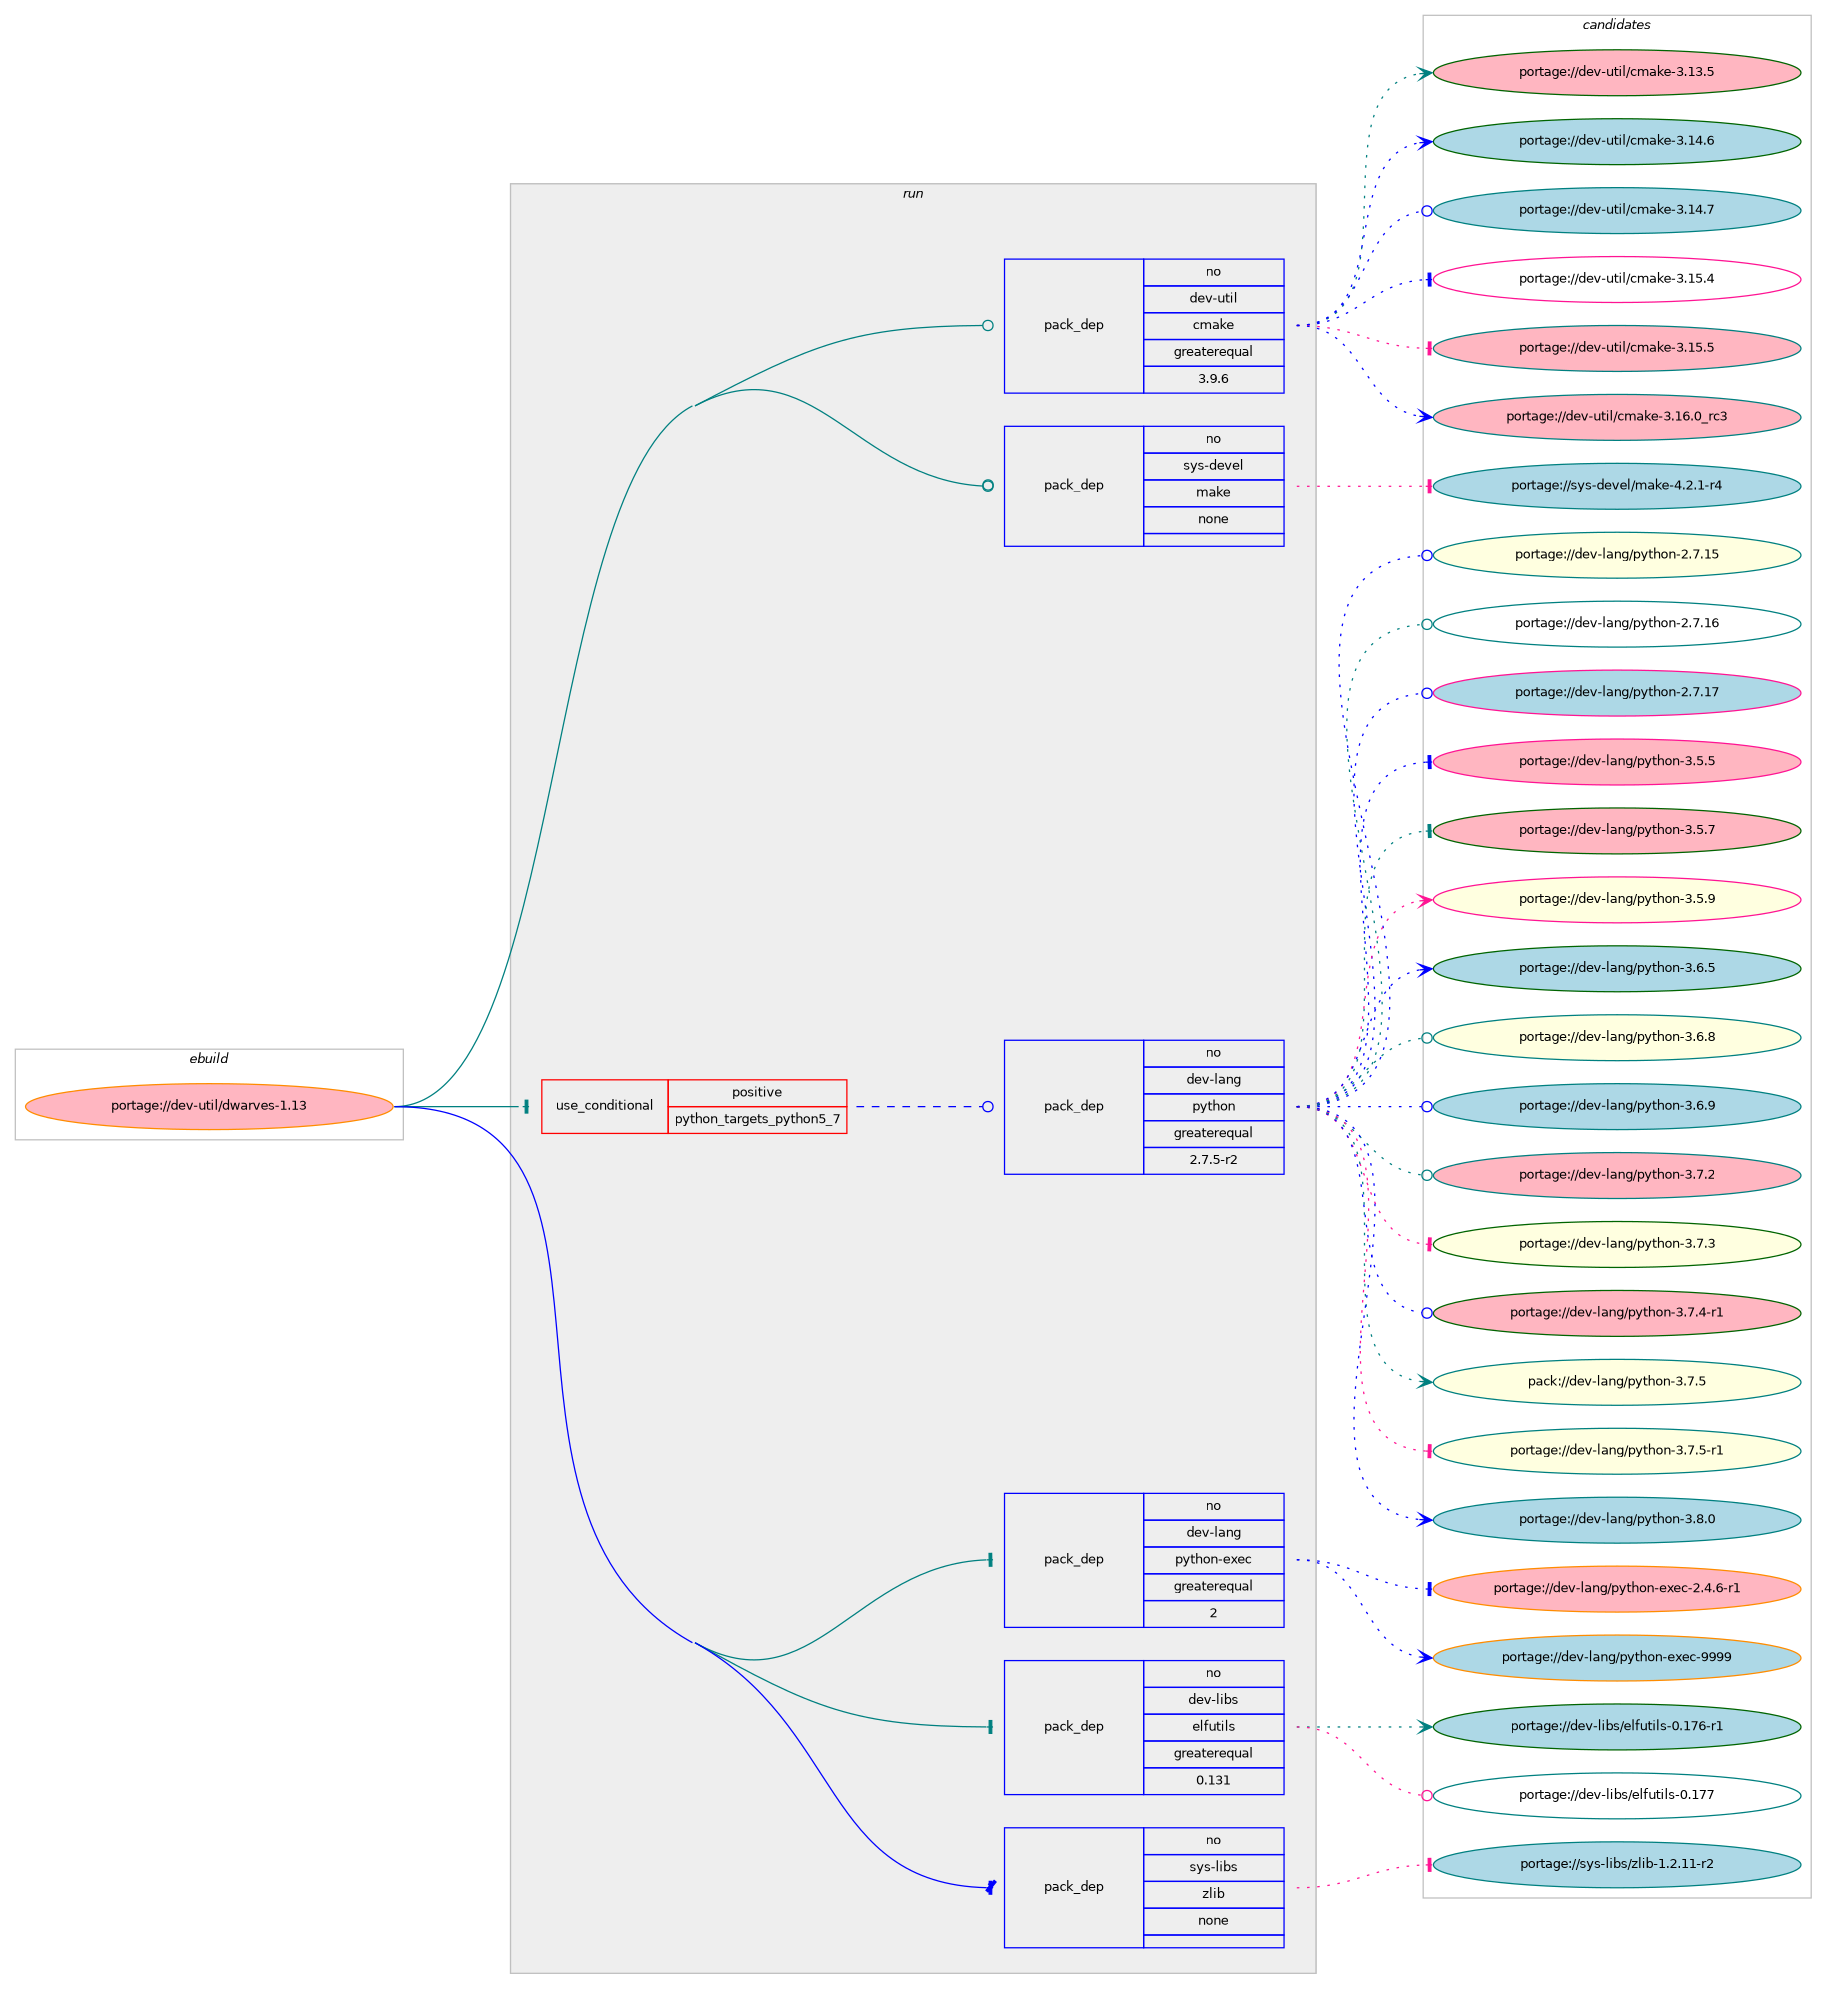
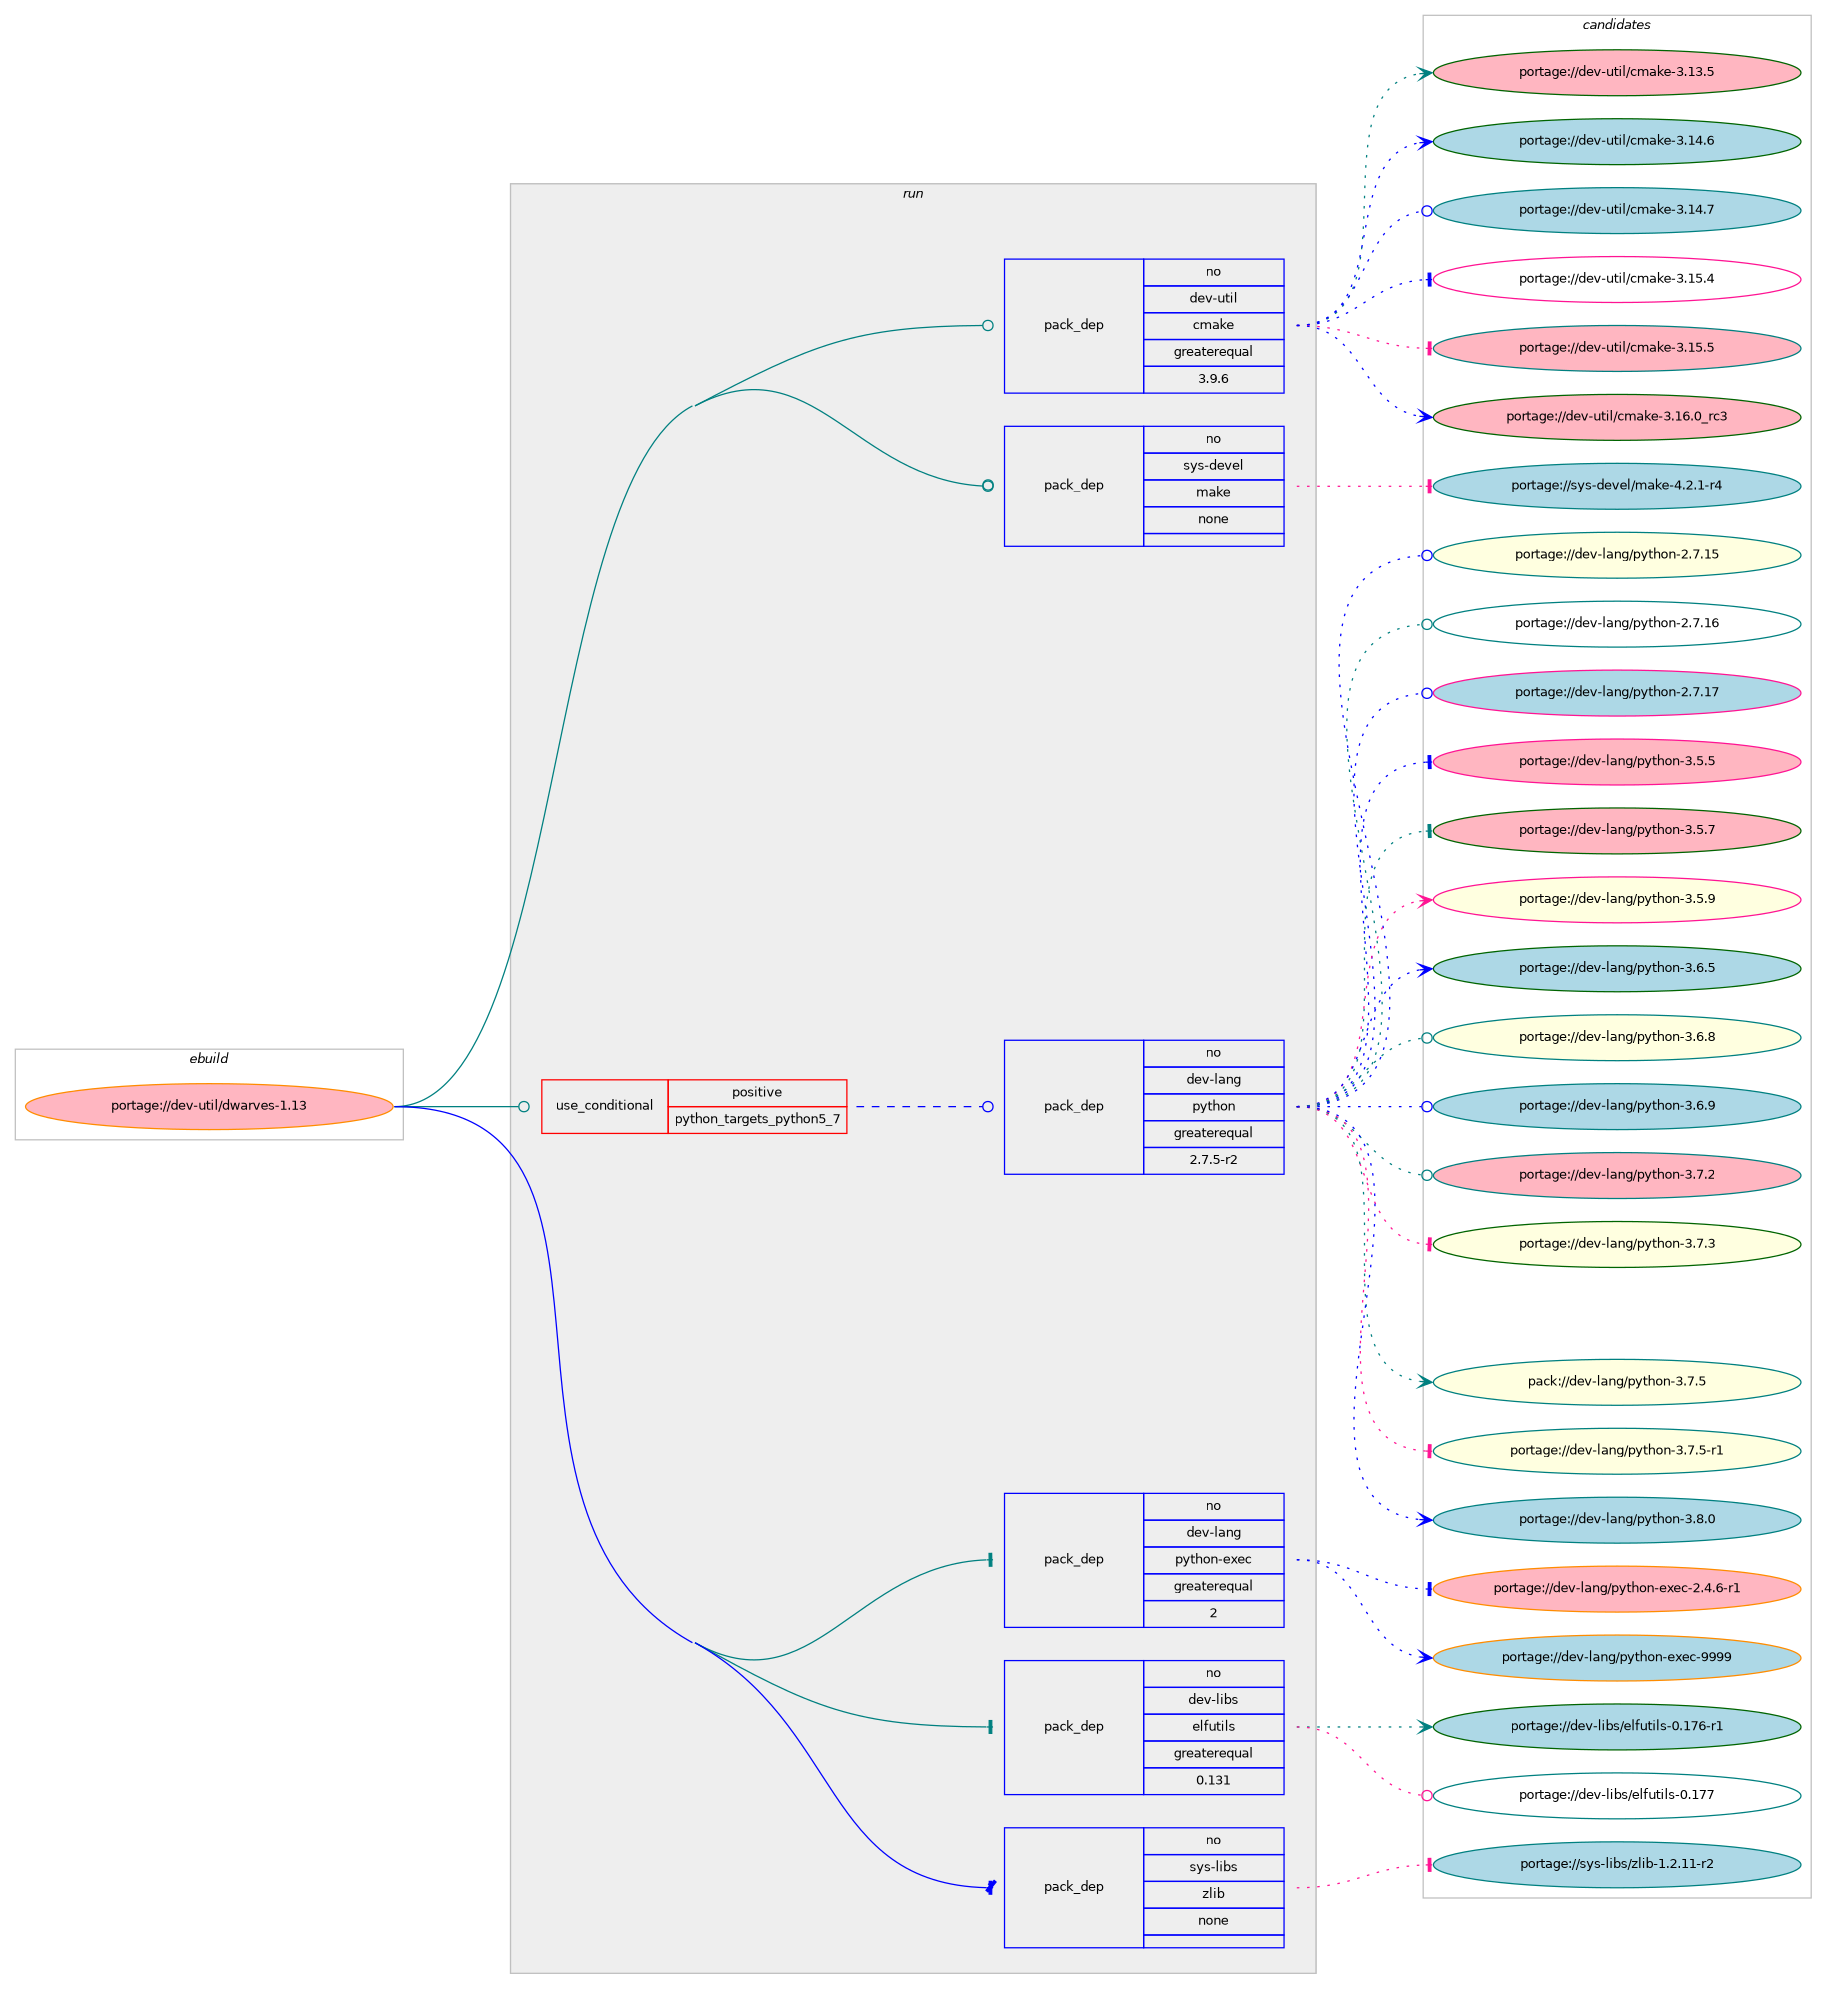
  digraph {
    compound=true
    concentrate=true
    fontname=Helvetica
    fontsize=10
    newrank=true
    rankdir=LR
    ranksep=1.5
    node [color=teal fillcolor=lightblue fontname=Helvetica fontsize=10 style=filled]
    edge [arrowhead=odot color=blue headport=w style=dotted tailport=e weight=100]
    n1 [color=darkorange fillcolor=lightpink label="portage://dev-util/dwarves-1.13" width=4]
    n2 [color=blue label=<<TABLE BORDER="0" CELLBORDER="1" CELLSPACING="0" CELLPADDING="4" WIDTH="220"><TR><TD ROWSPAN="6" CELLPADDING="30">pack_dep</TD></TR><TR><TD WIDTH="110">no</TD></TR><TR><TD>dev-util</TD></TR><TR><TD>cmake</TD></TR><TR><TD>greaterequal</TD></TR><TR><TD>3.9.6</TD></TR></TABLE>> shape=none fillcolor="" style=""]
    n3 [color=blue label=<<TABLE BORDER="0" CELLBORDER="1" CELLSPACING="0" CELLPADDING="4" WIDTH="220"><TR><TD ROWSPAN="6" CELLPADDING="30">pack_dep</TD></TR><TR><TD WIDTH="110">no</TD></TR><TR><TD>sys-devel</TD></TR><TR><TD>make</TD></TR><TR><TD>none</TD></TR><TR><TD></TD></TR></TABLE>> shape=none fillcolor="" style=""]
    n4 [color=blue label=<<TABLE BORDER="0" CELLBORDER="1" CELLSPACING="0" CELLPADDING="4" WIDTH="220"><TR><TD ROWSPAN="6" CELLPADDING="30">pack_dep</TD></TR><TR><TD WIDTH="110">no</TD></TR><TR><TD>dev-lang</TD></TR><TR><TD>python</TD></TR><TR><TD>greaterequal</TD></TR><TR><TD>2.7.5-r2</TD></TR></TABLE>> shape=none fillcolor="" style=""]
    n5 [color=red label=<<TABLE BORDER="0" CELLBORDER="1" CELLSPACING="0" CELLPADDING="4"><TR><TD ROWSPAN="3" CELLPADDING="10">use_conditional</TD></TR><TR><TD>positive</TD></TR><TR><TD>python_targets_python5_7</TD></TR></TABLE>> shape=none fillcolor="" style=""]
    n6 [color=blue label=<<TABLE BORDER="0" CELLBORDER="1" CELLSPACING="0" CELLPADDING="4" WIDTH="220"><TR><TD ROWSPAN="6" CELLPADDING="30">pack_dep</TD></TR><TR><TD WIDTH="110">no</TD></TR><TR><TD>dev-lang</TD></TR><TR><TD>python-exec</TD></TR><TR><TD>greaterequal</TD></TR><TR><TD>2</TD></TR></TABLE>> shape=none fillcolor="" style=""]
    n7 [color=blue label=<<TABLE BORDER="0" CELLBORDER="1" CELLSPACING="0" CELLPADDING="4" WIDTH="220"><TR><TD ROWSPAN="6" CELLPADDING="30">pack_dep</TD></TR><TR><TD WIDTH="110">no</TD></TR><TR><TD>dev-libs</TD></TR><TR><TD>elfutils</TD></TR><TR><TD>greaterequal</TD></TR><TR><TD>0.131</TD></TR></TABLE>> shape=none fillcolor="" style=""]
    n8 [color=blue label=<<TABLE BORDER="0" CELLBORDER="1" CELLSPACING="0" CELLPADDING="4" WIDTH="220"><TR><TD ROWSPAN="6" CELLPADDING="30">pack_dep</TD></TR><TR><TD WIDTH="110">no</TD></TR><TR><TD>sys-libs</TD></TR><TR><TD>zlib</TD></TR><TR><TD>none</TD></TR><TR><TD></TD></TR></TABLE>> shape=none fillcolor="" style=""]
    n9 [color=darkgreen fillcolor=lightpink label="portage://dev-util/cmake-3.13.5" width=4]
    n10 [color=darkgreen label="portage://dev-util/cmake-3.14.6" width=4]
    n11 [label="portage://dev-util/cmake-3.14.7" width=4]
    n12 [color=deeppink fillcolor=white label="portage://dev-util/cmake-3.15.4" width=4]
    n13 [fillcolor=lightpink label="portage://dev-util/cmake-3.15.5" width=4]
-   n14 [fillcolor=lightpink label="portage://dev-util/cmake-3.16.0_rc3" width=4]
+   n14 [color=darkgreen fillcolor=lightpink label="portage://dev-util/cmake-3.16.0_rc3" width=4]
    n15 [label="portage://sys-devel/make-4.2.1-r4" width=4]
    n16 [fillcolor=lightyellow label="portage://dev-lang/python-2.7.15" width=4]
    n17 [fillcolor=white label="portage://dev-lang/python-2.7.16" width=4]
    n18 [color=deeppink label="portage://dev-lang/python-2.7.17" width=4]
    n19 [color=deeppink fillcolor=lightpink label="portage://dev-lang/python-3.5.5" width=4]
    n20 [color=darkgreen fillcolor=lightpink label="portage://dev-lang/python-3.5.7" width=4]
    n21 [color=deeppink fillcolor=lightyellow label="portage://dev-lang/python-3.5.9" width=4]
    n22 [color=darkgreen label="portage://dev-lang/python-3.6.5" width=4]
    n23 [fillcolor=lightyellow label="portage://dev-lang/python-3.6.8" width=4]
    n24 [label="portage://dev-lang/python-3.6.9" width=4]
    n25 [fillcolor=lightpink label="portage://dev-lang/python-3.7.2" width=4]
    n26 [color=darkgreen fillcolor=lightyellow label="portage://dev-lang/python-3.7.3" width=4]
-   n27 [color=darkgreen fillcolor=lightpink label="portage://dev-lang/python-3.7.4-r1" width=4]
    n28 [fillcolor=lightyellow label="pack://dev-lang/python-3.7.5" width=4]
    n29 [fillcolor=lightyellow label="portage://dev-lang/python-3.7.5-r1" width=4]
    n30 [label="portage://dev-lang/python-3.8.0" width=4]
    n31 [color=darkorange fillcolor=lightpink label="portage://dev-lang/python-exec-2.4.6-r1" width=4]
    n32 [color=darkorange label="portage://dev-lang/python-exec-9999" width=4]
    n33 [color=darkgreen label="portage://dev-libs/elfutils-0.176-r1" width=4]
    n34 [fillcolor=white label="portage://dev-libs/elfutils-0.177" width=4]
    n35 [label="portage://sys-libs/zlib-1.2.11-r2" width=4]
    subgraph cluster_1 {
      color=gray
      label=<<i>ebuild</i>>
      rank=same
      n1
    }
    subgraph cluster_2 {
      color=gray
      label=<<i>dependencies</i>>
      subgraph cluster_3 {
        color=gray
        fillcolor="#eeeeee"
        label=<<i>compile</i>>
        style=filled
        subgraph sub_4 {
          color=gray
          fillcolor="#eeeeee"
          label=<<i>compile</i>>
          style=filled
          n2
        }
        subgraph sub_5 {
          color=gray
          fillcolor="#eeeeee"
          label=<<i>compile</i>>
          style=filled
          n3
        }
      }
      subgraph cluster_6 {
        color=gray
        fillcolor="#eeeeee"
        label=<<i>compile and run</i>>
        style=filled
        subgraph sub_7 {
          color=gray
          fillcolor="#eeeeee"
          label=<<i>compile and run</i>>
          style=filled
          n5
          subgraph sub_8 {
            color=gray
            fillcolor="#eeeeee"
            label=<<i>compile and run</i>>
            style=filled
            n4
          }
        }
        subgraph sub_9 {
          color=gray
          fillcolor="#eeeeee"
          label=<<i>compile and run</i>>
          style=filled
          n6
        }
        subgraph sub_10 {
          color=gray
          fillcolor="#eeeeee"
          label=<<i>compile and run</i>>
          style=filled
          n7
        }
        subgraph sub_11 {
          color=gray
          fillcolor="#eeeeee"
          label=<<i>compile and run</i>>
          style=filled
          n8
        }
      }
      subgraph cluster_12 {
        color=gray
        fillcolor="#eeeeee"
        label=<<i>run</i>>
        style=filled
      }
    }
    subgraph cluster_13 {
      color=gray
      label=<<i>candidates</i>>
      rank=same
      subgraph sub_14 {
        color=black
        label=<<i>candidates</i>>
        nodesep=1
        rank=same
        n9
        n10
        n11
        n12
        n13
        n14
      }
      subgraph sub_15 {
        color=black
        label=<<i>candidates</i>>
        nodesep=1
        rank=same
        n15
      }
      subgraph sub_16 {
        color=black
        label=<<i>candidates</i>>
        nodesep=1
        rank=same
        n16
        n17
        n18
        n19
        n20
        n21
        n22
        n23
        n24
        n25
        n26
-       n27
        n28
        n29
        n30
      }
      subgraph sub_17 {
        color=black
        label=<<i>candidates</i>>
        nodesep=1
        rank=same
        n31
        n32
      }
      subgraph sub_18 {
        color=black
        label=<<i>candidates</i>>
        nodesep=1
        rank=same
        n33
        n34
      }
      subgraph sub_19 {
        color=black
        label=<<i>candidates</i>>
        nodesep=1
        rank=same
        n35
      }
    }
    n1 -> n2 [color=teal style=solid weight=20]
    n1 -> n3 [color=teal style=solid weight=20]
-   n1 -> n5 [arrowhead=tee color=teal style=solid weight=20]
+   n1 -> n5 [color=teal style=solid weight=20]
    n1 -> n6 [arrowhead=tee color=teal style=solid weight=20]
    n1 -> n7 [arrowhead=tee color=teal style=solid weight=20]
    n1 -> n8 [arrowhead=tee style=solid weight=20]
    n2 -> n9 [arrowhead=vee color=teal]
    n2 -> n10 [arrowhead=vee]
    n2 -> n11
    n2 -> n12 [arrowhead=tee]
    n2 -> n13 [arrowhead=tee color=deeppink]
    n2 -> n14 [arrowhead=vee]
    n3 -> n15 [arrowhead=tee color=deeppink]
    n4 -> n16
    n4 -> n17 [color=teal]
    n4 -> n18
    n4 -> n19 [arrowhead=tee]
    n4 -> n20 [arrowhead=tee color=teal]
    n4 -> n21 [arrowhead=vee color=deeppink]
    n4 -> n22 [arrowhead=vee]
    n4 -> n23 [color=teal]
    n4 -> n24
    n4 -> n25 [color=teal]
    n4 -> n26 [arrowhead=tee color=deeppink]
-   n4 -> n27
    n4 -> n28 [arrowhead=vee color=teal]
    n4 -> n29 [arrowhead=tee color=deeppink]
    n4 -> n30 [arrowhead=vee]
    n5 -> n4 [style=dashed weight=20]
    n6 -> n31 [arrowhead=tee]
    n6 -> n32 [arrowhead=vee]
    n7 -> n33 [arrowhead=vee color=teal]
    n7 -> n34 [color=deeppink]
    n8 -> n35 [arrowhead=tee color=deeppink]
  }
